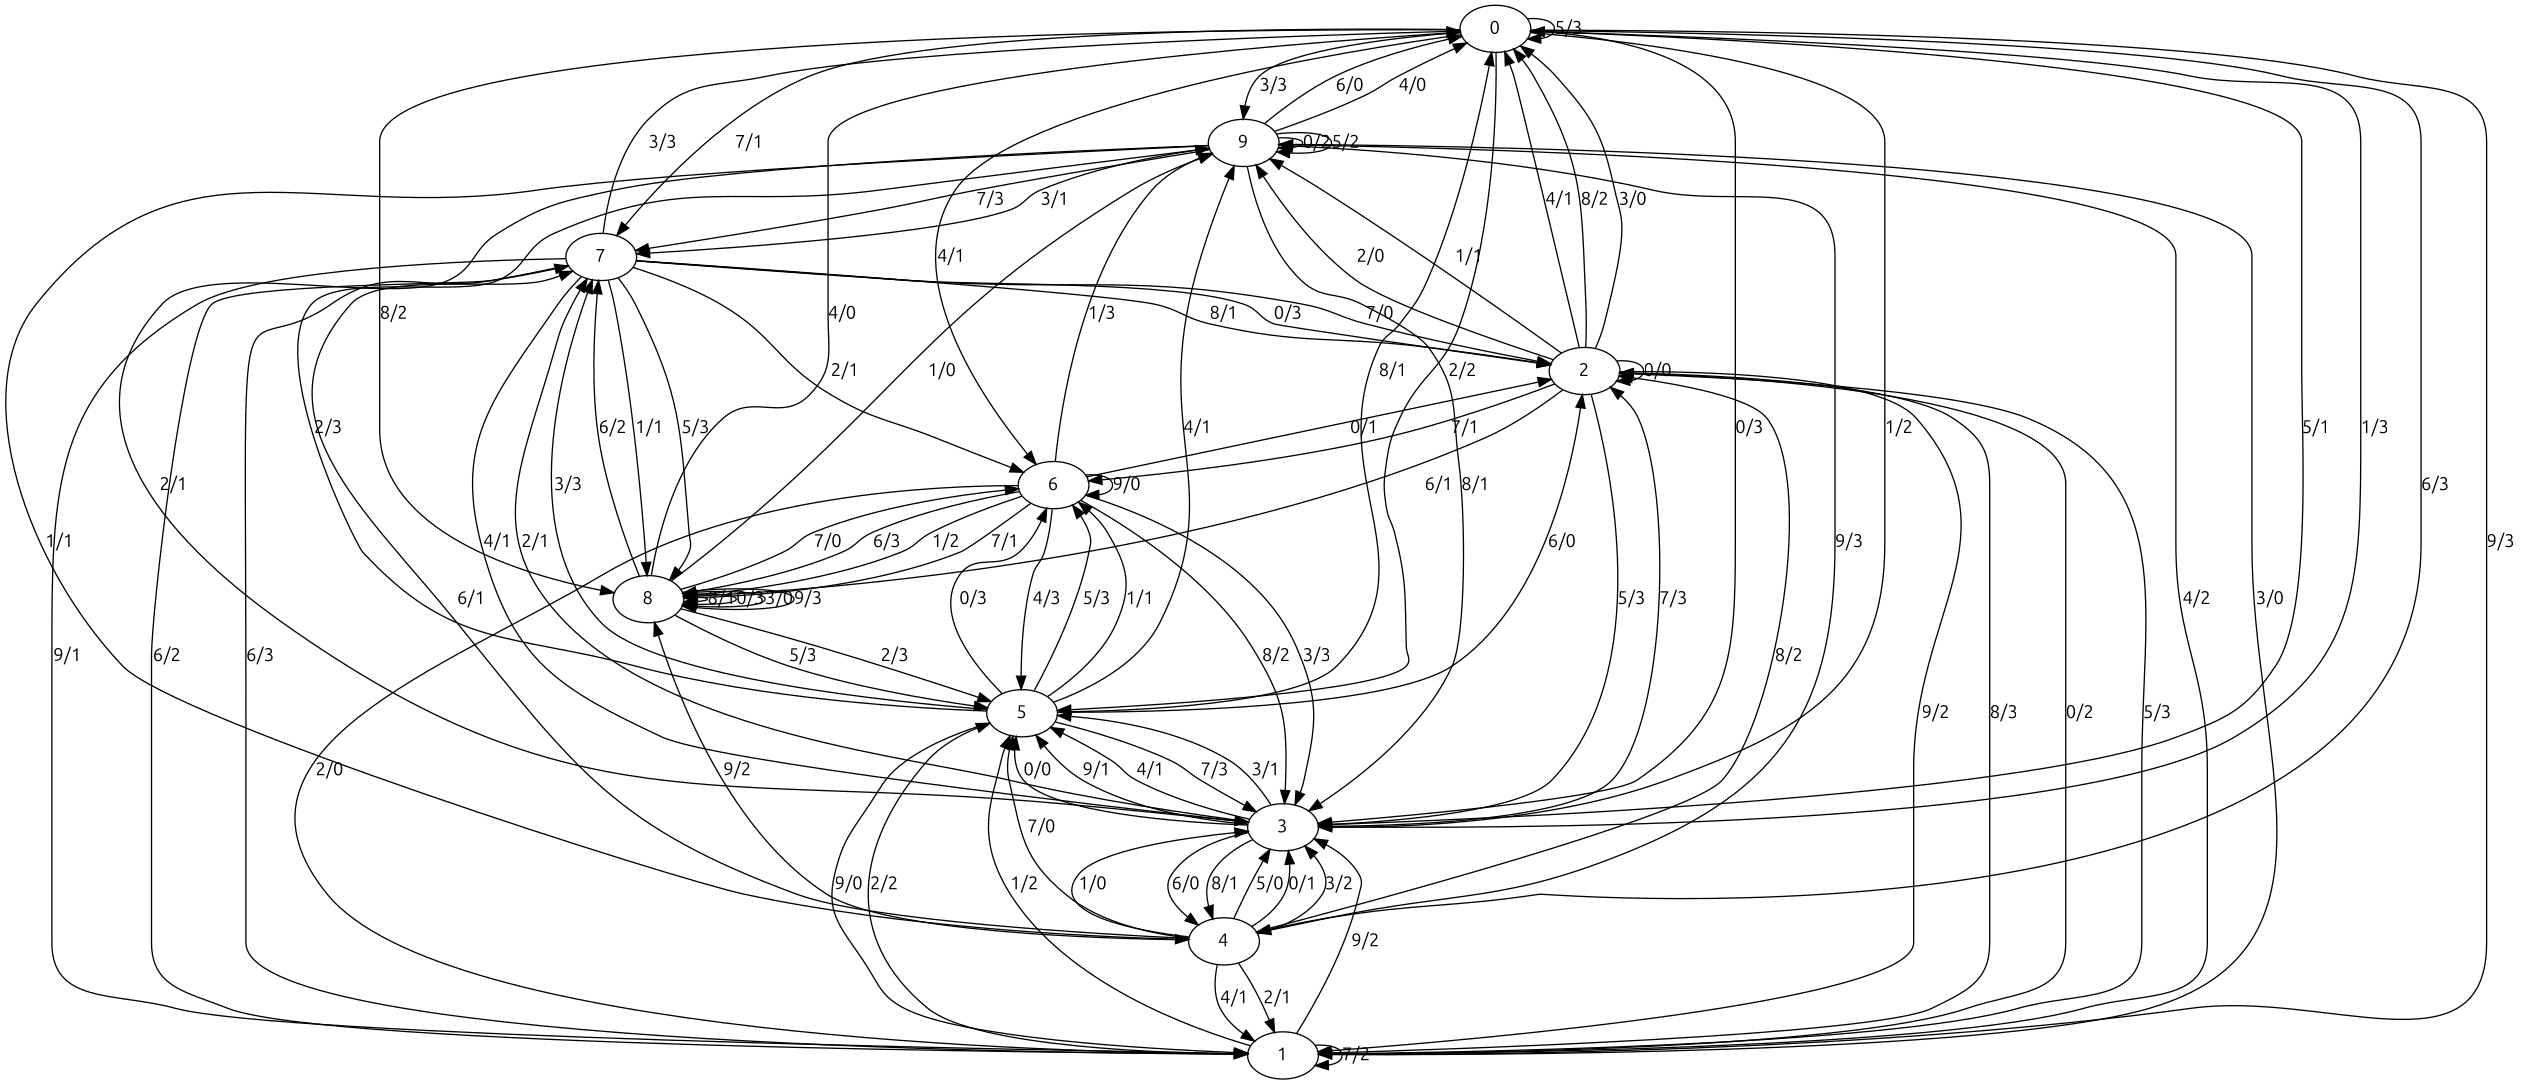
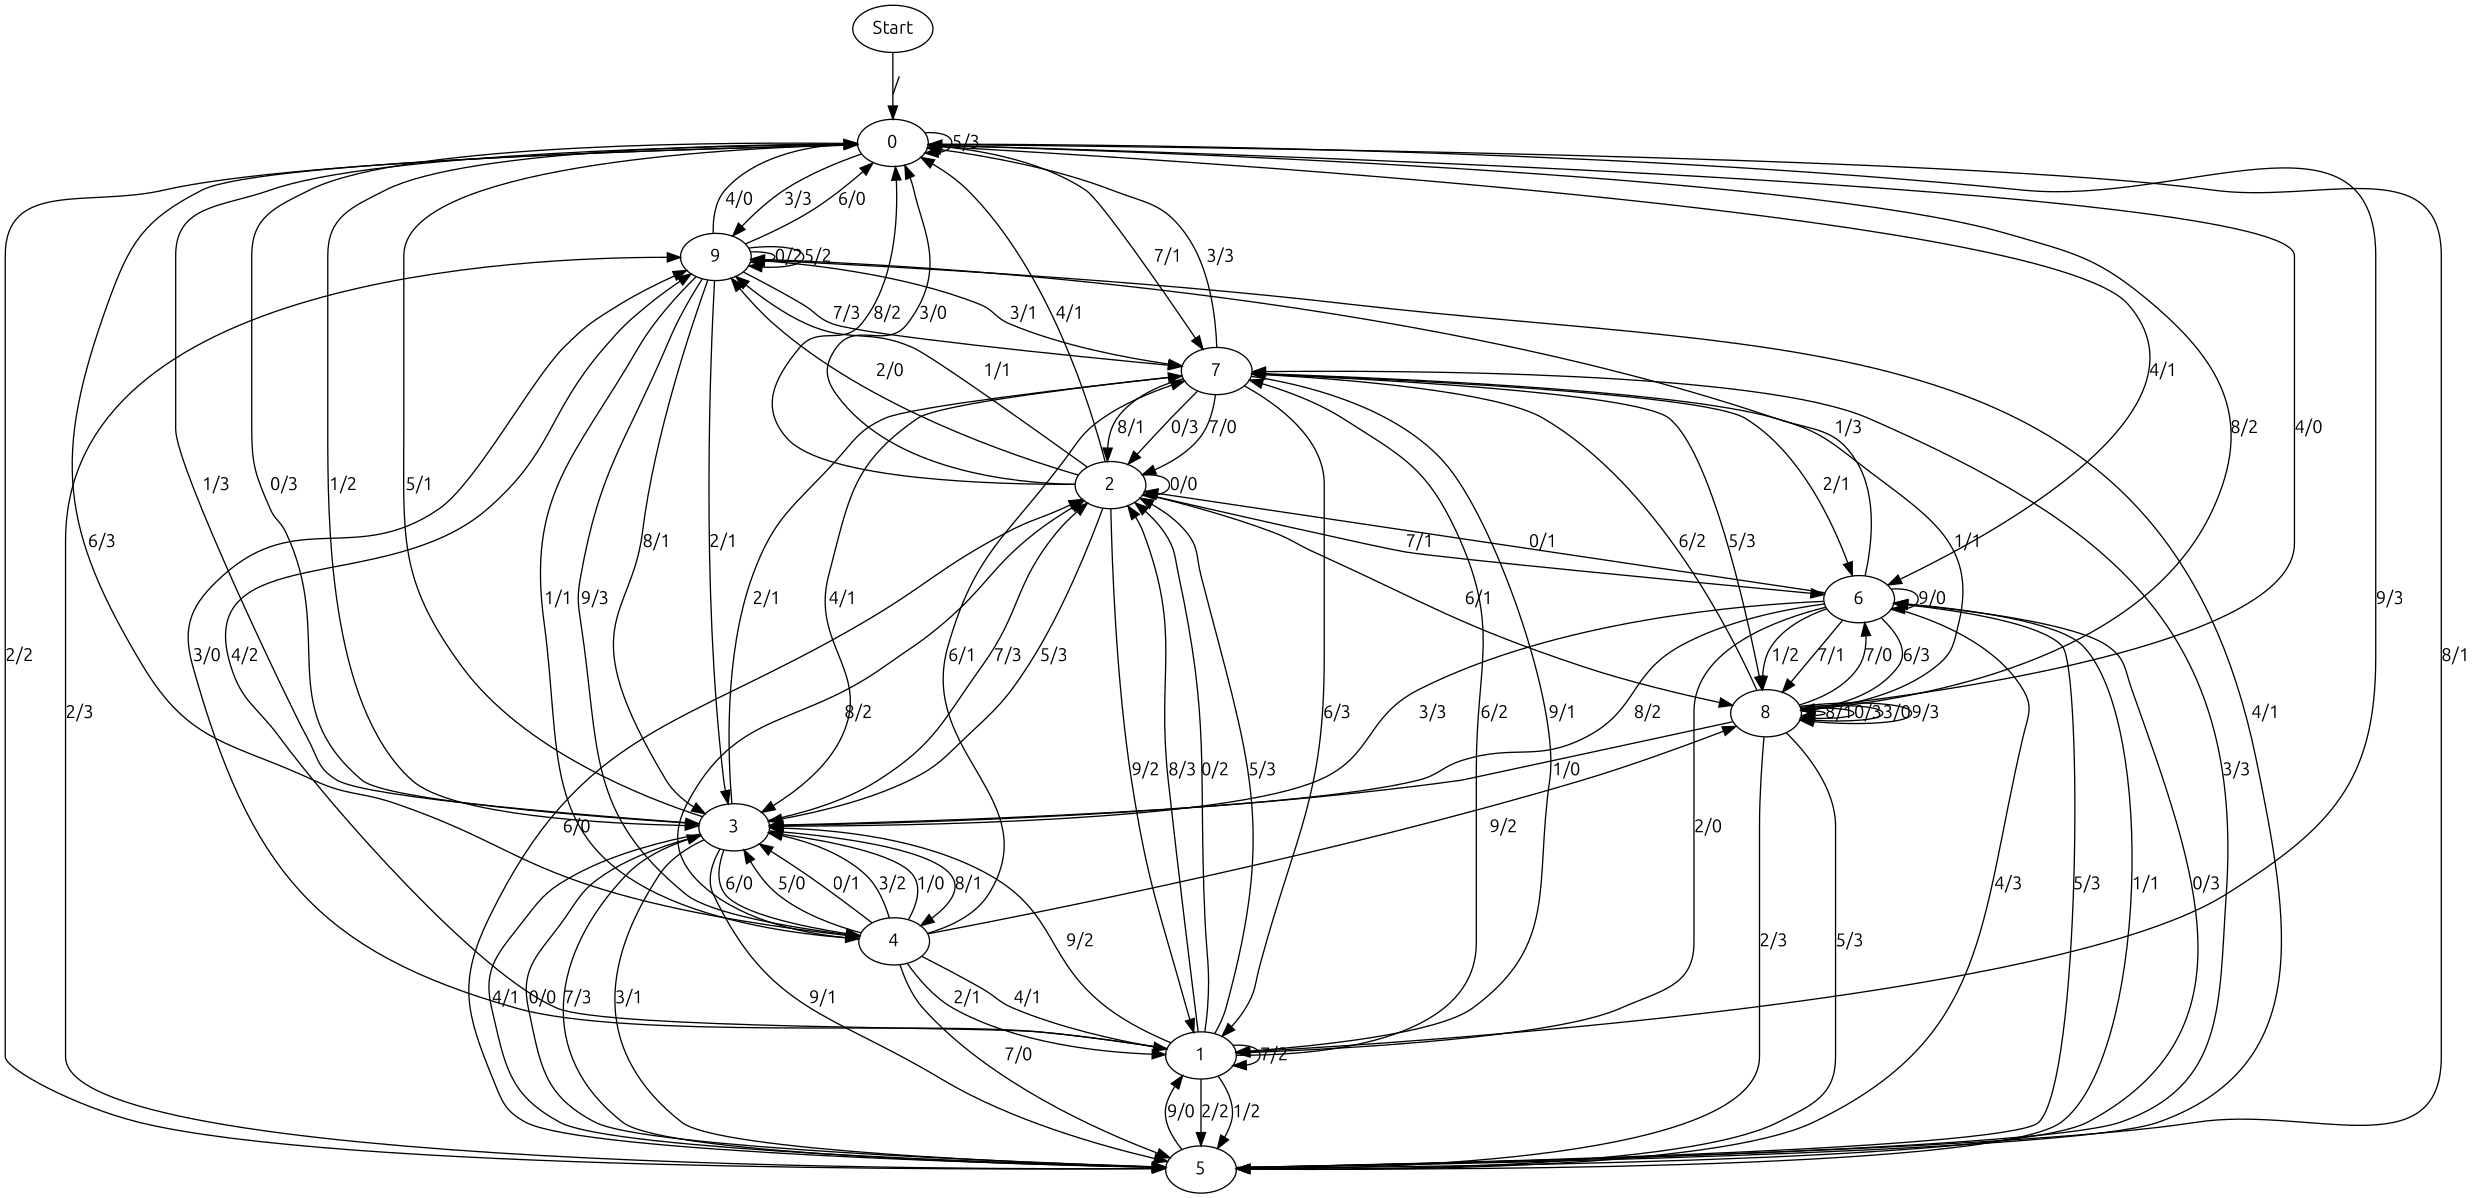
  digraph {
    fontname=Ubuntu
    node [fontname=Ubuntu]
    edge [fontname=Ubuntu]
+   Start
    0
    9
    1
    5
    4
    3
    7
    8
    6
    2
+   Start -> 0 [label="/"]
    0 -> 0 [label="5/3"]
    0 -> 9 [label="3/3"]
    0 -> 1 [label="9/3"]
    0 -> 5 [label="2/2"]
    0 -> 4 [label="6/3"]
    0 -> 3 [label="0/3"]
    0 -> 3 [label="1/2"]
    0 -> 7 [label="7/1"]
    0 -> 8 [label="8/2"]
    0 -> 6 [label="4/1"]
    9 -> 0 [label="6/0"]
    9 -> 0 [label="4/0"]
    9 -> 9 [label="0/2"]
    9 -> 9 [label="5/2"]
    9 -> 4 [label="9/3"]
    9 -> 4 [label="1/1"]
    9 -> 3 [label="8/1"]
    9 -> 3 [label="2/1"]
    9 -> 7 [label="3/1"]
    9 -> 7 [label="7/3"]
    1 -> 9 [label="4/2"]
    1 -> 9 [label="3/0"]
    1 -> 1 [label="7/2"]
    1 -> 5 [label="2/2"]
    1 -> 5 [label="1/2"]
    1 -> 3 [label="9/2"]
    1 -> 7 [label="6/2"]
    1 -> 2 [label="8/3"]
    1 -> 2 [label="0/2"]
    1 -> 2 [label="5/3"]
    5 -> 0 [label="8/1"]
    5 -> 9 [label="2/3"]
    5 -> 9 [label="4/1"]
    5 -> 1 [label="9/0"]
    5 -> 3 [label="7/3"]
    5 -> 7 [label="3/3"]
    5 -> 6 [label="5/3"]
    5 -> 6 [label="1/1"]
    5 -> 6 [label="0/3"]
    5 -> 2 [label="6/0"]
    4 -> 1 [label="2/1"]
    4 -> 1 [label="4/1"]
    4 -> 5 [label="7/0"]
    4 -> 3 [label="5/0"]
    4 -> 3 [label="0/1"]
    4 -> 3 [label="3/2"]
    4 -> 3 [label="1/0"]
    4 -> 7 [label="6/1"]
    4 -> 8 [label="9/2"]
    4 -> 2 [label="8/2"]
    3 -> 0 [label="5/1"]
    3 -> 0 [label="1/3"]
    3 -> 5 [label="3/1"]
    3 -> 5 [label="0/0"]
    3 -> 5 [label="9/1"]
    3 -> 5 [label="4/1"]
    3 -> 4 [label="8/1"]
    3 -> 4 [label="6/0"]
    3 -> 7 [label="2/1"]
    3 -> 2 [label="7/3"]
    7 -> 0 [label="3/3"]
    7 -> 1 [label="9/1"]
    7 -> 1 [label="6/3"]
    7 -> 3 [label="4/1"]
    7 -> 8 [label="1/1"]
    7 -> 8 [label="5/3"]
    7 -> 6 [label="2/1"]
    7 -> 2 [label="0/3"]
    7 -> 2 [label="7/0"]
    7 -> 2 [label="8/1"]
    8 -> 0 [label="4/0"]
-   8 -> 9 [label="1/0"]
+   8 -> 3 [label="1/0"]
    8 -> 5 [label="5/3"]
    8 -> 5 [label="2/3"]
    8 -> 7 [label="6/2"]
    8 -> 8 [label="8/1"]
    8 -> 8 [label="0/3"]
    8 -> 8 [label="3/0"]
    8 -> 8 [label="9/3"]
    8 -> 6 [label="7/0"]
    6 -> 9 [label="1/3"]
    6 -> 1 [label="2/0"]
    6 -> 5 [label="4/3"]
    6 -> 3 [label="8/2"]
    6 -> 3 [label="3/3"]
    6 -> 8 [label="6/3"]
    6 -> 8 [label="1/2"]
    6 -> 8 [label="7/1"]
    6 -> 6 [label="9/0"]
    6 -> 2 [label="0/1"]
    2 -> 0 [label="4/1"]
    2 -> 0 [label="8/2"]
    2 -> 0 [label="3/0"]
    2 -> 9 [label="1/1"]
    2 -> 9 [label="2/0"]
    2 -> 1 [label="9/2"]
    2 -> 3 [label="5/3"]
    2 -> 8 [label="6/1"]
    2 -> 6 [label="7/1"]
    2 -> 2 [label="0/0"]
  }
